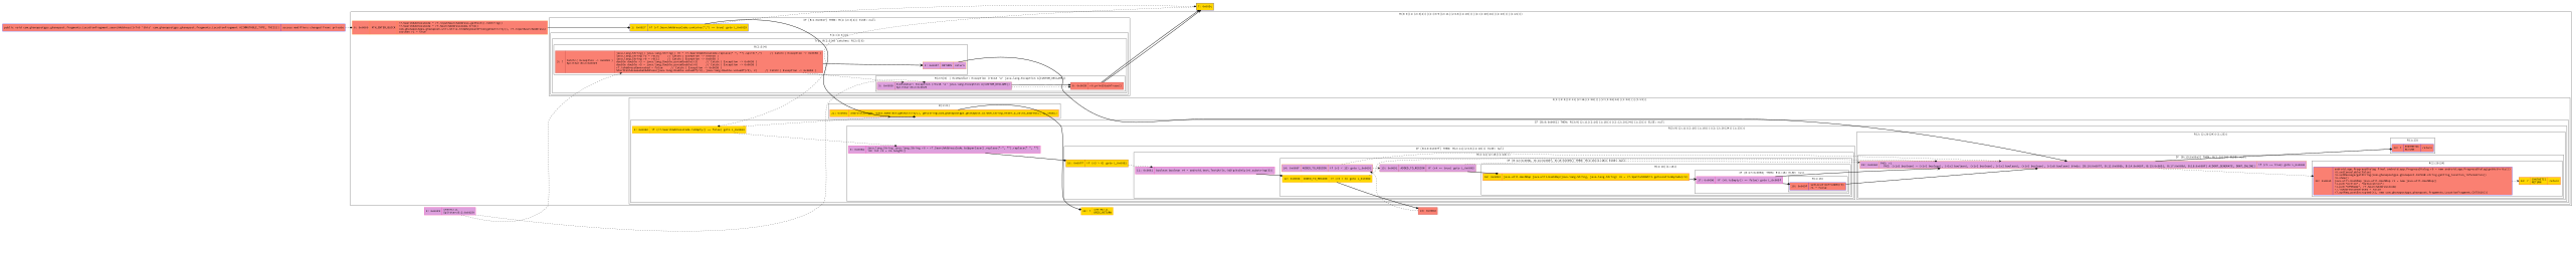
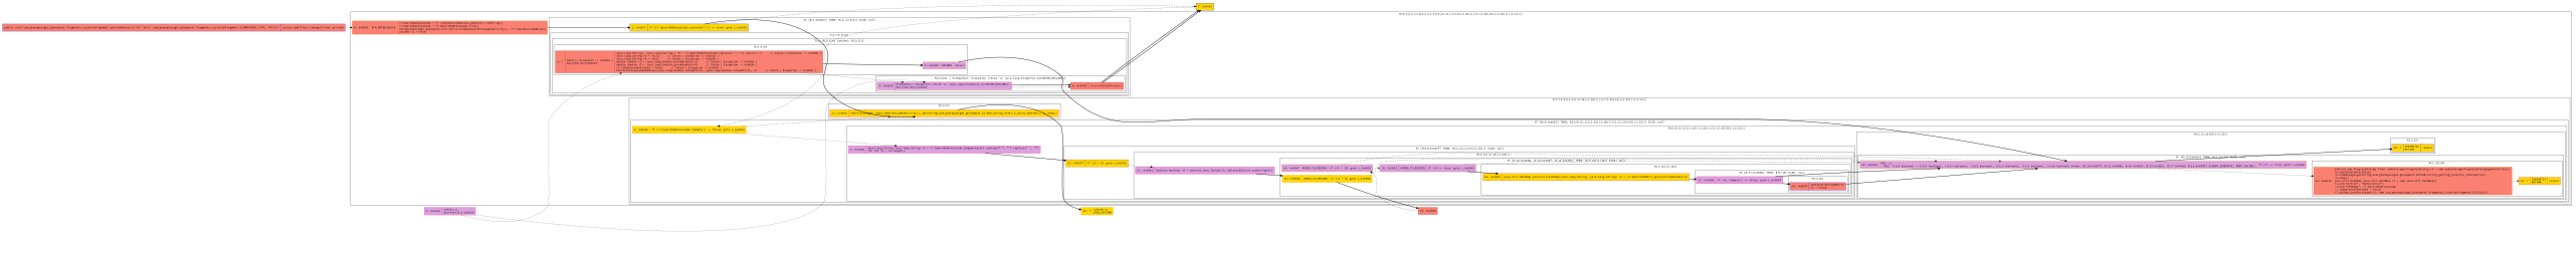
  digraph {
    fontname="Source Code Pro"
    rankdir=LR
    node [color=darkorange fillcolor=plum fontname="Source Code Pro" shape=record style=filled]
    edge [arrowhead=diamond fontname="Source Code Pro" style=bold]
    n1 [color=brown fillcolor=salmon label="{3\:\ ?|Catch:\{ Exception \-\> 0x0058 \}\lSplitter:B:2:0x0029\l|java.lang.String[] java.lang.String[] r0 = r7.SearchAddressCode.replace(\" \", \"\").split(\",\")     \/\/ Catch:\{ Exception \-\> 0x0058 \}\ljava.lang.String r3 = r0[0]     \/\/ Catch:\{ Exception \-\> 0x0058 \}\ljava.lang.String r0 = r0[1]     \/\/ Catch:\{ Exception \-\> 0x0058 \}\ldouble double r3 = java.lang.Double.parseDouble(r3)     \/\/ Catch:\{ Exception \-\> 0x0058 \}\ldouble double r5 = java.lang.Double.parseDouble(r0)     \/\/ Catch:\{ Exception \-\> 0x0058 \}\lr7.isAddressGenerated = false     \/\/ Catch:\{ Exception \-\> 0x0058 \}\lStartCallAsaaseGetAddress(java.lang.Double.valueOf(r3), java.lang.Double.valueOf(r5), 2)     \/\/ Catch:\{ Exception \-\> 0x0058 \}\l}"]
    n2 [label="{4\:\ 0x0057|RETURN\l|return\l}"]
    n3 [color=brown label="{5\:\ 0x0058|ExcHandler: Exception (r0v18 'e' java.lang.Exception A[CUSTOM_DECLARE])\lSplitter:B:2:0x0029\l}"]
    n4 [color=brown fillcolor=salmon label="{6\:\ 0x0059|r0.printStackTrace()\l}"]
    n5 [color=blue fillcolor=gold label="{1\:\ 0x0027|if (r7.SearchAddressCode.contains(\",\") == true) goto L_0x0029\l}"]
    n6 [color=blue fillcolor=salmon label="{18\:\ 0x009f|setLocationFromDB(r0)\lr1 = false\l}"]
    n7 [color=deeppink label="{17\:\ 0x009d|if (r0.isEmpty() == false) goto L_0x009f\l}"]
    n8 [color=deeppink fillcolor=gold label="{16\:\ 0x0093|java.util.HashMap java.util.HashMap\<java.lang.String, java.lang.String\> r0 = r7.SpatialDBUtil.getLocationByCode(r0)\l}"]
    n9 [fillcolor=gold label="{12\:\ 0x008b|ADDED_TO_REGION\l|if (r3 \> 8) goto L_0x008d\l}"]
    n10 [label="{14\:\ 0x008f|ADDED_TO_REGION\l|if (r3 \< 15) goto L_0x0091\l}"]
    n11 [color=brown label="{15\:\ 0x0091|ADDED_TO_REGION\l|if (r4 == true) goto L_0x0093\l}"]
    n12 [color=deeppink label="{11\:\ 0x0081|boolean boolean r4 = android.text.TextUtils.isDigitsOnly(r0.substring(6))\l}"]
    n13 [color=brown fillcolor=gold label="{10\:\ 0x007f|if (r3 \> 6) goto L_0x0081\l}"]
-   n14 [color=blue fillcolor=salmon label="{20\:\ 0x00a5|android.app.ProgressDialog final android.app.ProgressDialog r0 = new android.app.ProgressDialog(getActivity())\lr0.setCancelable(false)\lr0.setMessage(getString(com.ghanapostgps.ghanapost.C0708R.string.getting_location_information))\lr0.show()\ljava.util.HashMap java.util.HashMap r1 = new java.util.HashMap()\lr1.put(\"Action\", \"GetLocation\")\lr1.put(\"GPSName\", r7.SearchAddressCode)\lr7.isAddressGenerated = false\lr7.apiReq.postEncrypted(r1, new com.ghanapostgps.ghanapost.fragments.LocationFragment.C075010())\l}"]
+   n14 [fillcolor=salmon label="{20\:\ 0x00a5|android.app.ProgressDialog final android.app.ProgressDialog r0 = new android.app.ProgressDialog(getActivity())\lr0.setCancelable(false)\lr0.setMessage(getString(com.ghanapostgps.ghanapost.C0708R.string.getting_location_information))\lr0.show()\ljava.util.HashMap java.util.HashMap r1 = new java.util.HashMap()\lr1.put(\"Action\", \"GetLocation\")\lr1.put(\"GPSName\", r7.SearchAddressCode)\lr7.isAddressGenerated = false\lr7.apiReq.postEncrypted(r1, new com.ghanapostgps.ghanapost.fragments.LocationFragment.C075010())\l}"]
    n15 [color=deeppink fillcolor=gold label="{24\:\ ?|SYNTHETIC\lRETURN\l|return\l}"]
    n16 [label="{19\:\ 0x00a3|PHI: r1 \l  PHI: (r1v3 boolean) = (r1v2 boolean), (r1v2 boolean), (r1v2 boolean), (r1v2 boolean), (r1v2 boolean), (r1v8 boolean) binds: [B:10:0x007f, B:12:0x008b, B:14:0x008f, B:15:0x0091, B:17:0x009d, B:18:0x009f] A[DONT_GENERATE, DONT_INLINE]\l|if (r1 == true) goto L_0x00a5\l}"]
-   n17 [color=blue fillcolor=salmon label="{23\:\ ?|SYNTHETIC\lRETURN\l|return\l}"]
+   n17 [color=blue fillcolor=gold label="{23\:\ ?|SYNTHETIC\lRETURN\l|return\l}"]
    n18 [color=deeppink label="{9\:\ 0x0064|java.lang.String java.lang.String r0 = r7.SearchAddressCode.toUpperCase().replace(\"\-\", \"\").replace(\" \", \"\")\lint int r3 = r0.length()\l}"]
    n19 [fillcolor=gold label="{8\:\ 0x0062|if (r7.SearchAddressCode.isEmpty() == false) goto L_0x0064\l}"]
    n20 [color=deeppink fillcolor=gold label="{21\:\ 0x00e2|android.widget.Toast.makeText(getActivity(), getString(com.ghanapostgps.ghanapost.C0708R.string.enter_a_valid_address), 1).show()\l}"]
    n21 [fillcolor=salmon label="{0\:\ 0x0000|MTH_ENTER_BLOCK\l|r7.SearchAddressCode = r7.inputSearchAddress.getText().toString()\lr7.SearchAddressCode = r7.SearchAddressCode.trim()\lcom.ghanapostgps.ghanapost.util.Utils.hideKeyboardFrom(getActivity(), r7.inputSearchAddress)\lboolean r1 = true\l}"]
    n22 [color=blue fillcolor=gold label="{7\:\ 0x005c}"]
    n23 [color=brown fillcolor=salmon label="{13\:\ 0x008d}"]
    n24 [fillcolor=gold label="{22\:\ ?|SYNTHETIC\lORIG_RETURN\l}"]
    n25 [color=deeppink label="{2\:\ 0x0029|SYNTHETIC\lSplitter:B:2:0x0029\l}"]
    n26 [color=blue fillcolor=salmon label="{public void com.ghanapostgps.ghanapost.fragments.LocationFragment.searchAddress((r7v0 'this' com.ghanapostgps.ghanapost.fragments.LocationFragment A[IMMUTABLE_TYPE, THIS]))  | access modifiers changed from: private\l}"]
    subgraph cluster_1 {
      label="R(3:0|(1:(2:3|4))|(2:(3:9|(2:11|(2:16|(1:18)))|(2:(2:20|24)|(1:23)))|(1:21)))"
      n21
      subgraph cluster_2 {
        label="IF [B:1:0x0027] THEN: R(1:(2:3|4)) ELSE: null"
        n5
        subgraph cluster_3 {
          label="R(1:(2:3|4))"
          subgraph cluster_4 {
            label="Try: R(2:3|4) catches: R(2:5|6)"
            subgraph cluster_5 {
              label="R(2:3|4)"
              n1
              n2
            }
            subgraph cluster_6 {
              label="R(2:5|6) | ExcHandler: Exception (r0v18 'e' java.lang.Exception A[CUSTOM_DECLARE])\l"
              n3
              n4
            }
          }
        }
      }
      subgraph cluster_7 {
        label="R(2:(3:9|(2:11|(2:16|(1:18)))|(2:(2:20|24)|(1:23)))|(1:21))"
        subgraph cluster_8 {
          label="IF [B:8:0x0062] THEN: R(3:9|(2:11|(2:16|(1:18)))|(2:(2:20|24)|(1:23))) ELSE: null"
          n19
          subgraph cluster_9 {
            label="R(3:9|(2:11|(2:16|(1:18)))|(2:(2:20|24)|(1:23)))"
            n18
            subgraph cluster_10 {
              label="IF [B:10:0x007f] THEN: R(2:11|(2:16|(1:18))) ELSE: null"
              n13
              subgraph cluster_11 {
                label="R(2:11|(2:16|(1:18)))"
                n12
                subgraph cluster_12 {
                  label="IF [B:12:0x008b, B:14:0x008f, B:15:0x0091] THEN: R(2:16|(1:18)) ELSE: null"
                  n9
                  n10
                  n11
                  subgraph cluster_13 {
                    label="R(2:16|(1:18))"
                    n8
                    subgraph cluster_14 {
                      label="IF [B:17:0x009d] THEN: R(1:18) ELSE: null"
                      n7
                      subgraph cluster_15 {
                        label="R(1:18)"
                        n6
                      }
                    }
                  }
                }
              }
            }
            subgraph cluster_16 {
              label="R(2:(2:20|24)|(1:23))"
              subgraph cluster_17 {
                label="IF [B:19:0x00a3] THEN: R(2:20|24) ELSE: null"
                n16
                subgraph cluster_18 {
                  label="R(2:20|24)"
                  n14
                  n15
                }
              }
              subgraph cluster_19 {
                label="R(1:23)"
                n17
              }
            }
          }
        }
        subgraph cluster_20 {
          label="R(1:21)"
          n20
        }
      }
    }
    subgraph cluster_21 {
      label="R(2:5|6) | ExcHandler: Exception (r0v18 'e' java.lang.Exception A[CUSTOM_DECLARE])\l"
    }
    n1 -> n2 [arrowhead=vee]
    n1 -> n3 [arrowhead=vee style=dashed]
    n2 -> n16
    n3 -> n4 [style=dashed]
    n3 -> n4
    n4 -> n22 [arrowhead=vee]
    n4 -> n22
    n5 -> n20
    n5 -> n22 [style=dashed]
    n6 -> n16
    n7 -> n6
    n7 -> n16 [arrowhead=vee]
    n8 -> n7 [arrowhead=vee]
    n9 -> n16 [style=dashed]
    n9 -> n23
    n10 -> n11 [arrowhead=vee style=dashed]
    n10 -> n16 [arrowhead=vee style=dashed]
    n11 -> n8
    n11 -> n16 [arrowhead=vee style=dashed]
    n12 -> n9
    n13 -> n12 [style=dashed]
    n14 -> n15 [arrowhead=vee style=dashed]
    n16 -> n14 [style=dashed]
    n16 -> n17
    n18 -> n13
    n19 -> n18 [style=dashed]
    n19 -> n20 [arrowhead=vee style=dashed]
    n20 -> n24
    n21 -> n5
    n22 -> n19 [style=dashed]
    n23 -> n10 [style=dashed]
    n25 -> n1 [arrowhead=vee style=dashed]
    n25 -> n3 [style=dashed]
    n26 -> n21 [style=dashed]
  }
